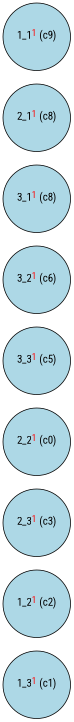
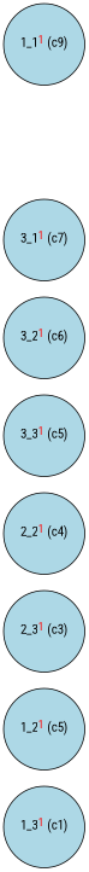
  digraph {
    rankdir=LR
    fontname="Roboto Condensed"
    node [fillcolor=lightblue shape=circle style=filled fontname="Roboto Condensed"]
    n1 [label=<1_3<FONT COLOR="red"><SUP>1</SUP></FONT>&nbsp;(c1)>]
-   n2 [label=<1_2<FONT COLOR="red"><SUP>1</SUP></FONT>&nbsp;(c2)>]
+   n2 [label=<1_2<FONT COLOR="red"><SUP>1</SUP></FONT>&nbsp;(c5)>]
    n3 [label=<2_3<FONT COLOR="red"><SUP>1</SUP></FONT>&nbsp;(c3)>]
-   n4 [label=<2_2<FONT COLOR="red"><SUP>1</SUP></FONT>&nbsp;(c0)>]
+   n4 [label=<2_2<FONT COLOR="red"><SUP>1</SUP></FONT>&nbsp;(c4)>]
    n5 [label=<3_3<FONT COLOR="red"><SUP>1</SUP></FONT>&nbsp;(c5)>]
    n6 [label=<3_2<FONT COLOR="red"><SUP>1</SUP></FONT>&nbsp;(c6)>]
-   n7 [label=<3_1<FONT COLOR="red"><SUP>1</SUP></FONT>&nbsp;(c8)>]
-   n8 [label=<2_1<FONT COLOR="red"><SUP>1</SUP></FONT>&nbsp;(c8)>]
+   n7 [label=<3_1<FONT COLOR="red"><SUP>1</SUP></FONT>&nbsp;(c7)>]
    n9 [label=<1_1<FONT COLOR="red"><SUP>1</SUP></FONT>&nbsp;(c9)>]
  }
